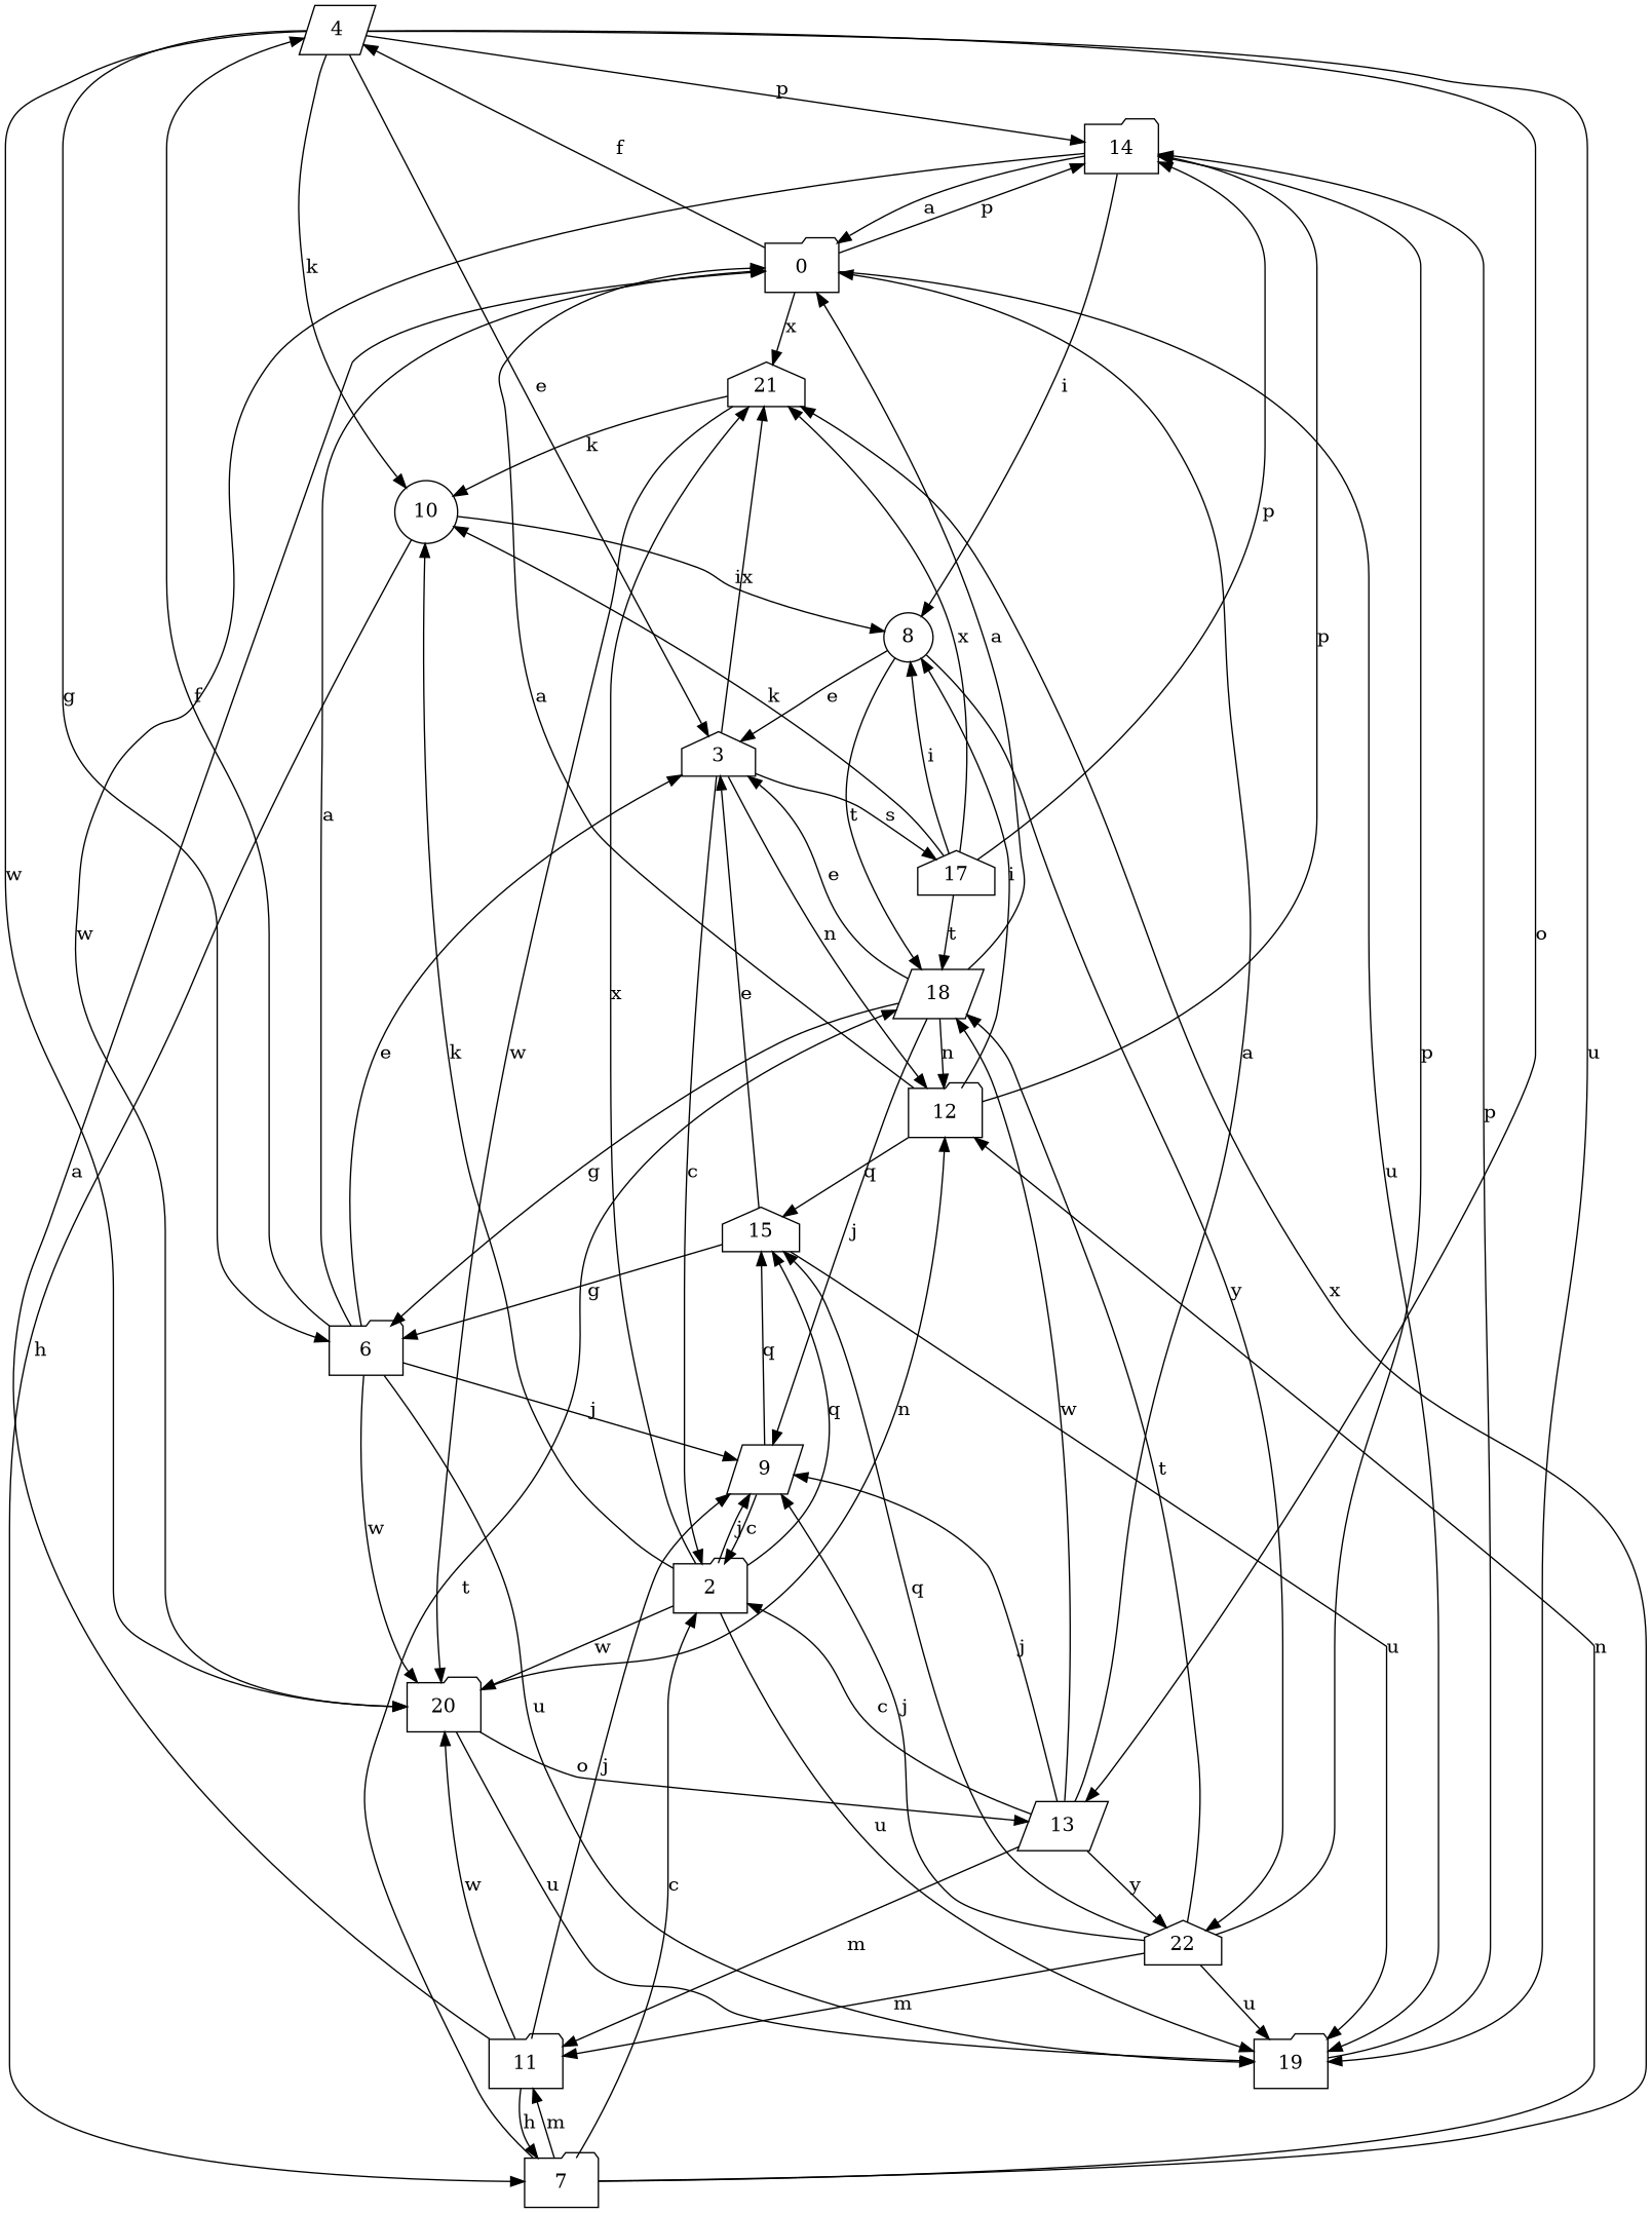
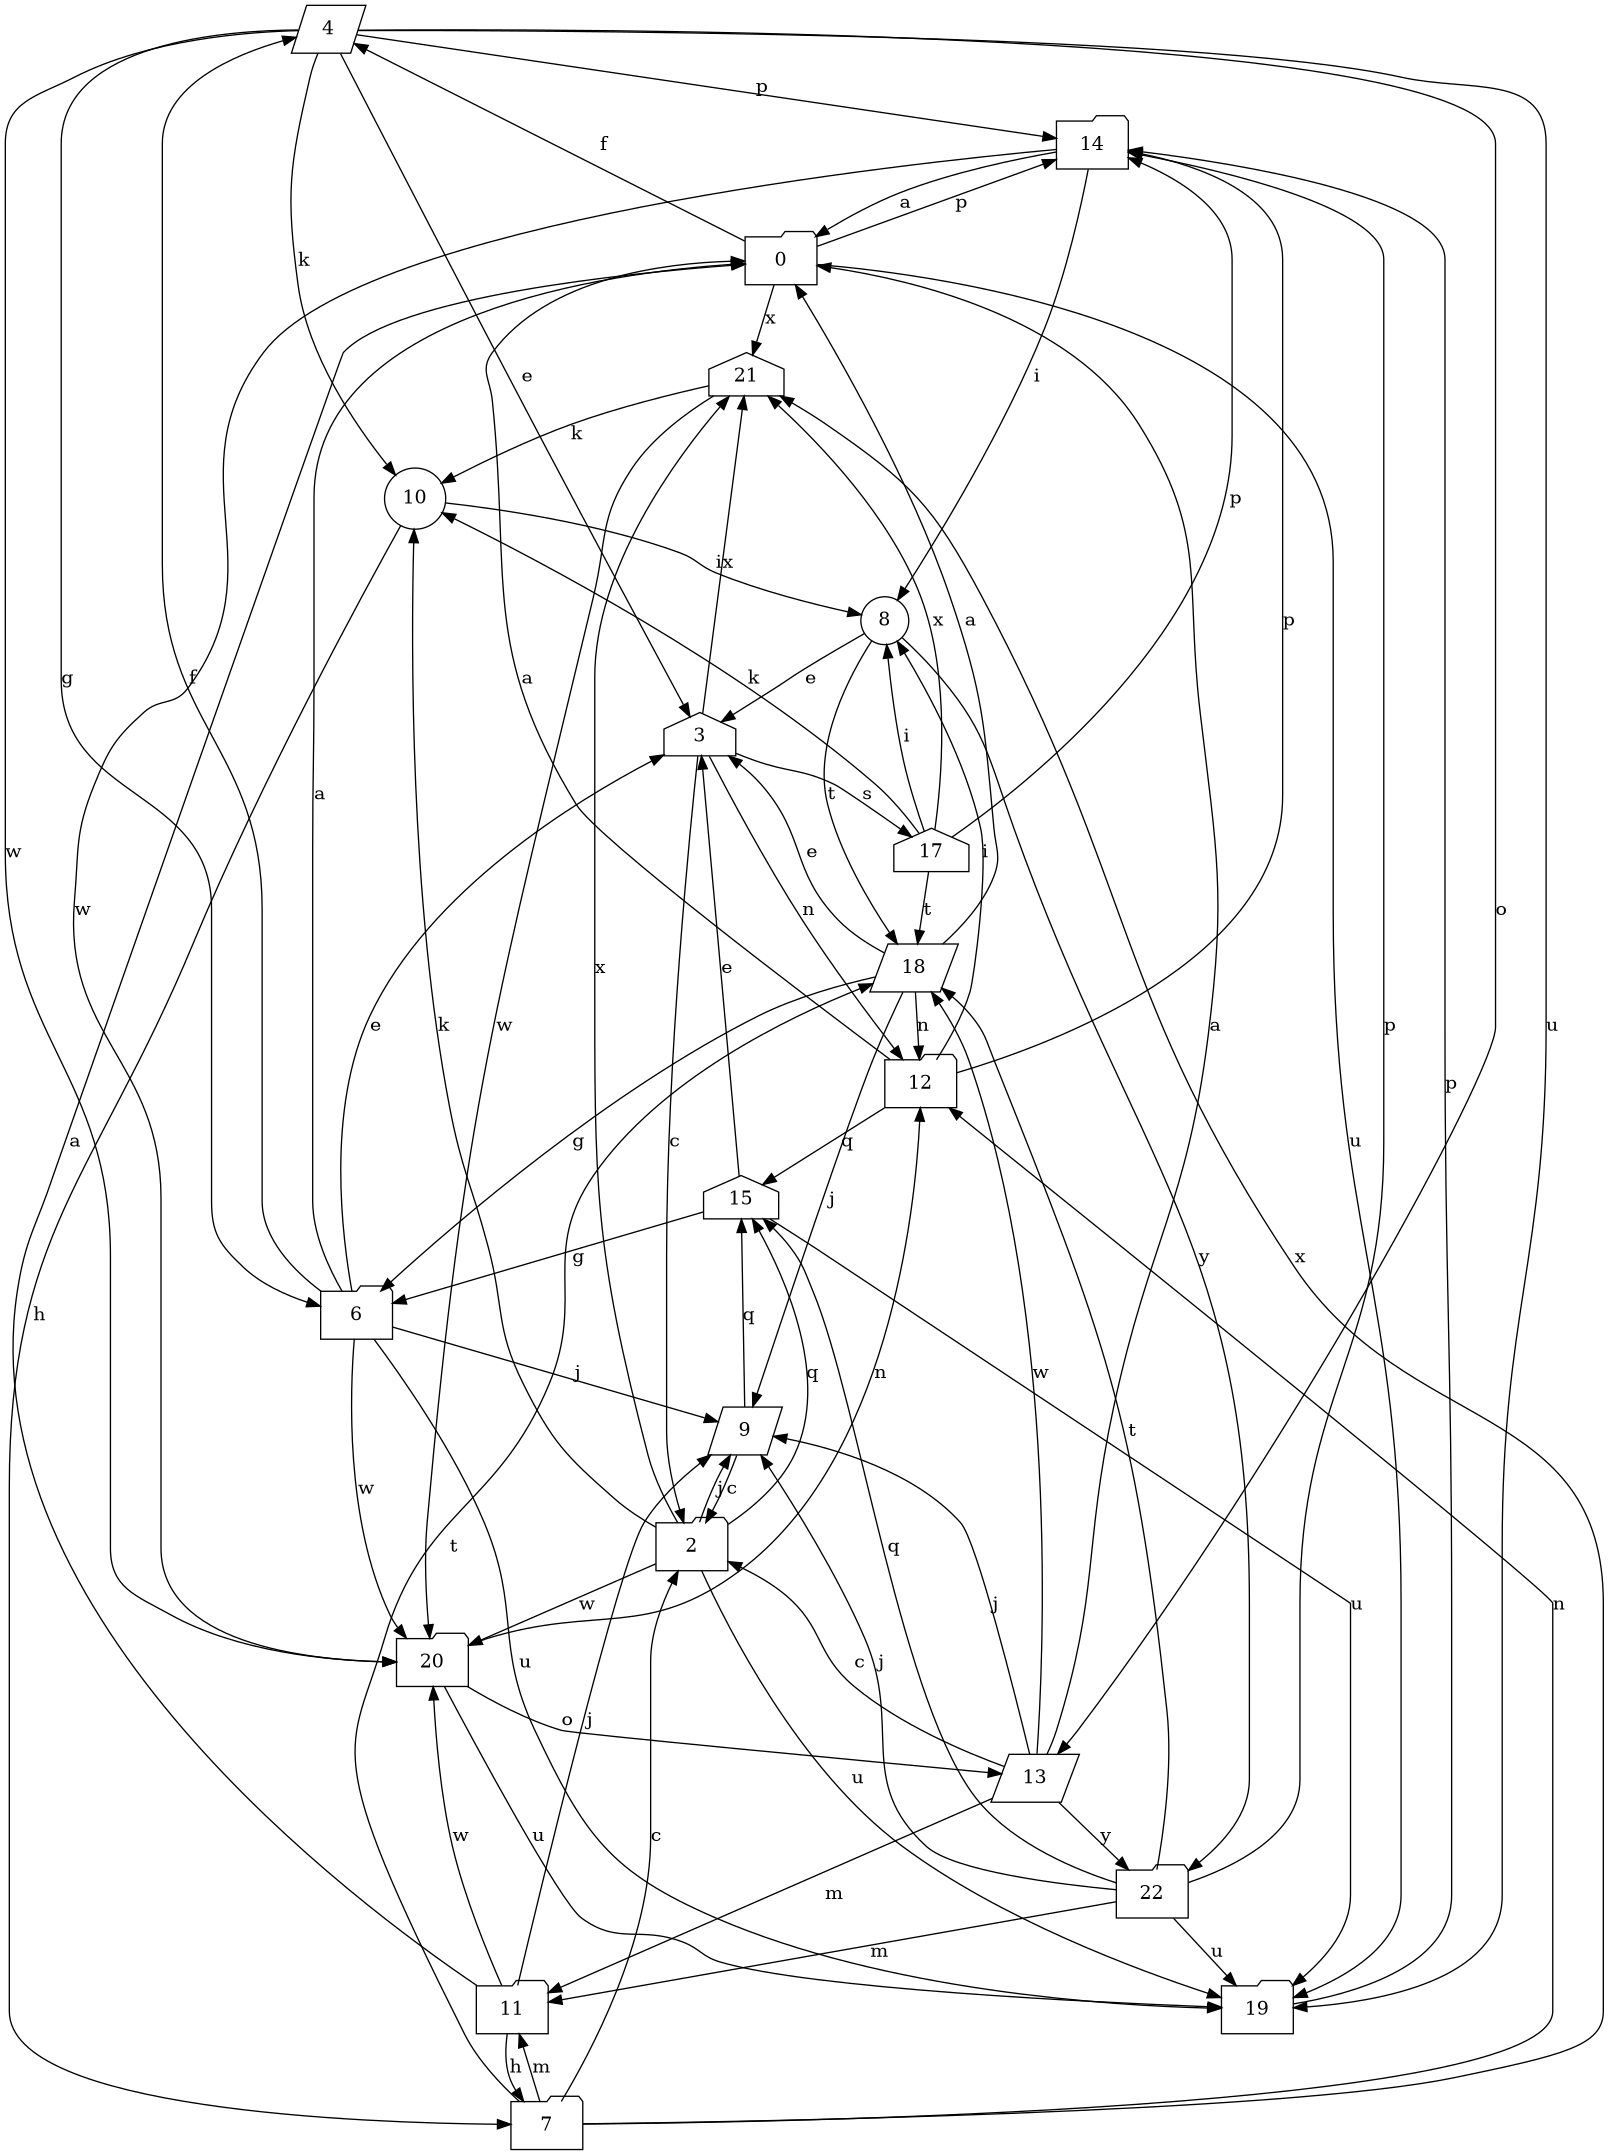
  strict digraph {
    node [shape=folder]
    4 [shape=parallelogram]
    0
    14
    19
    21 [shape=house]
    10 [shape=circle]
    20
    3 [shape=house]
    6
    13 [shape=parallelogram]
    8 [shape=circle]
    2
    9 [shape=parallelogram]
    15 [shape=house]
    7
    12
    17 [shape=house]
    18 [shape=parallelogram]
    11
-   22 [shape=house]
+   22
    4 -> 14 [label=p]
    4 -> 19 [label=u]
    4 -> 10 [label=k]
    4 -> 20 [label=w]
    4 -> 3 [label=e]
    4 -> 6 [label=g]
    4 -> 13 [label=o]
    0 -> 4 [label=f]
    0 -> 14 [label=p]
    0 -> 19 [label=u]
    0 -> 21 [label=x]
    14 -> 0 [label=a]
    14 -> 20 [label=w]
    14 -> 8 [label=i]
    19 -> 14 [label=p]
    21 -> 10 [label=k]
    21 -> 20 [label=w]
    10 -> 8 [label=i]
    10 -> 7 [label=h]
    20 -> 19 [label=u]
    20 -> 13 [label=o]
    20 -> 12 [label=n]
    3 -> 21 [label=x]
    3 -> 2 [label=c]
    3 -> 12 [label=n]
    3 -> 17 [label=s]
    6 -> 4 [label=f]
    6 -> 0 [label=a]
    6 -> 19 [label=u]
    6 -> 20 [label=w]
    6 -> 3 [label=e]
    6 -> 9 [label=j]
    13 -> 0 [label=a]
    13 -> 2 [label=c]
    13 -> 9 [label=j]
    13 -> 18 [label=w]
    13 -> 11 [label=m]
    13 -> 22 [label=y]
    8 -> 3 [label=e]
    8 -> 18 [label=t]
    8 -> 22 [label=y]
    2 -> 19 [label=u]
    2 -> 21 [label=x]
    2 -> 10 [label=k]
    2 -> 20 [label=w]
    2 -> 9 [label=j]
    2 -> 15 [label=q]
    9 -> 2 [label=c]
    9 -> 15 [label=q]
    15 -> 19 [label=u]
    15 -> 3 [label=e]
    15 -> 6 [label=g]
    7 -> 21 [label=x]
    7 -> 2 [label=c]
    7 -> 12 [label=n]
    7 -> 18 [label=t]
    7 -> 11 [label=m]
    12 -> 0 [label=a]
    12 -> 14 [label=p]
    12 -> 8 [label=i]
    12 -> 15 [label=q]
    17 -> 14 [label=p]
    17 -> 21 [label=x]
    17 -> 10 [label=k]
    17 -> 8 [label=i]
    17 -> 18 [label=t]
    18 -> 0 [label=a]
    18 -> 3 [label=e]
    18 -> 6 [label=g]
    18 -> 9 [label=j]
    18 -> 12 [label=n]
    11 -> 0 [label=a]
    11 -> 20 [label=w]
    11 -> 9 [label=j]
    11 -> 7 [label=h]
    22 -> 14 [label=p]
    22 -> 19 [label=u]
    22 -> 9 [label=j]
    22 -> 15 [label=q]
    22 -> 18 [label=t]
    22 -> 11 [label=m]
  }
